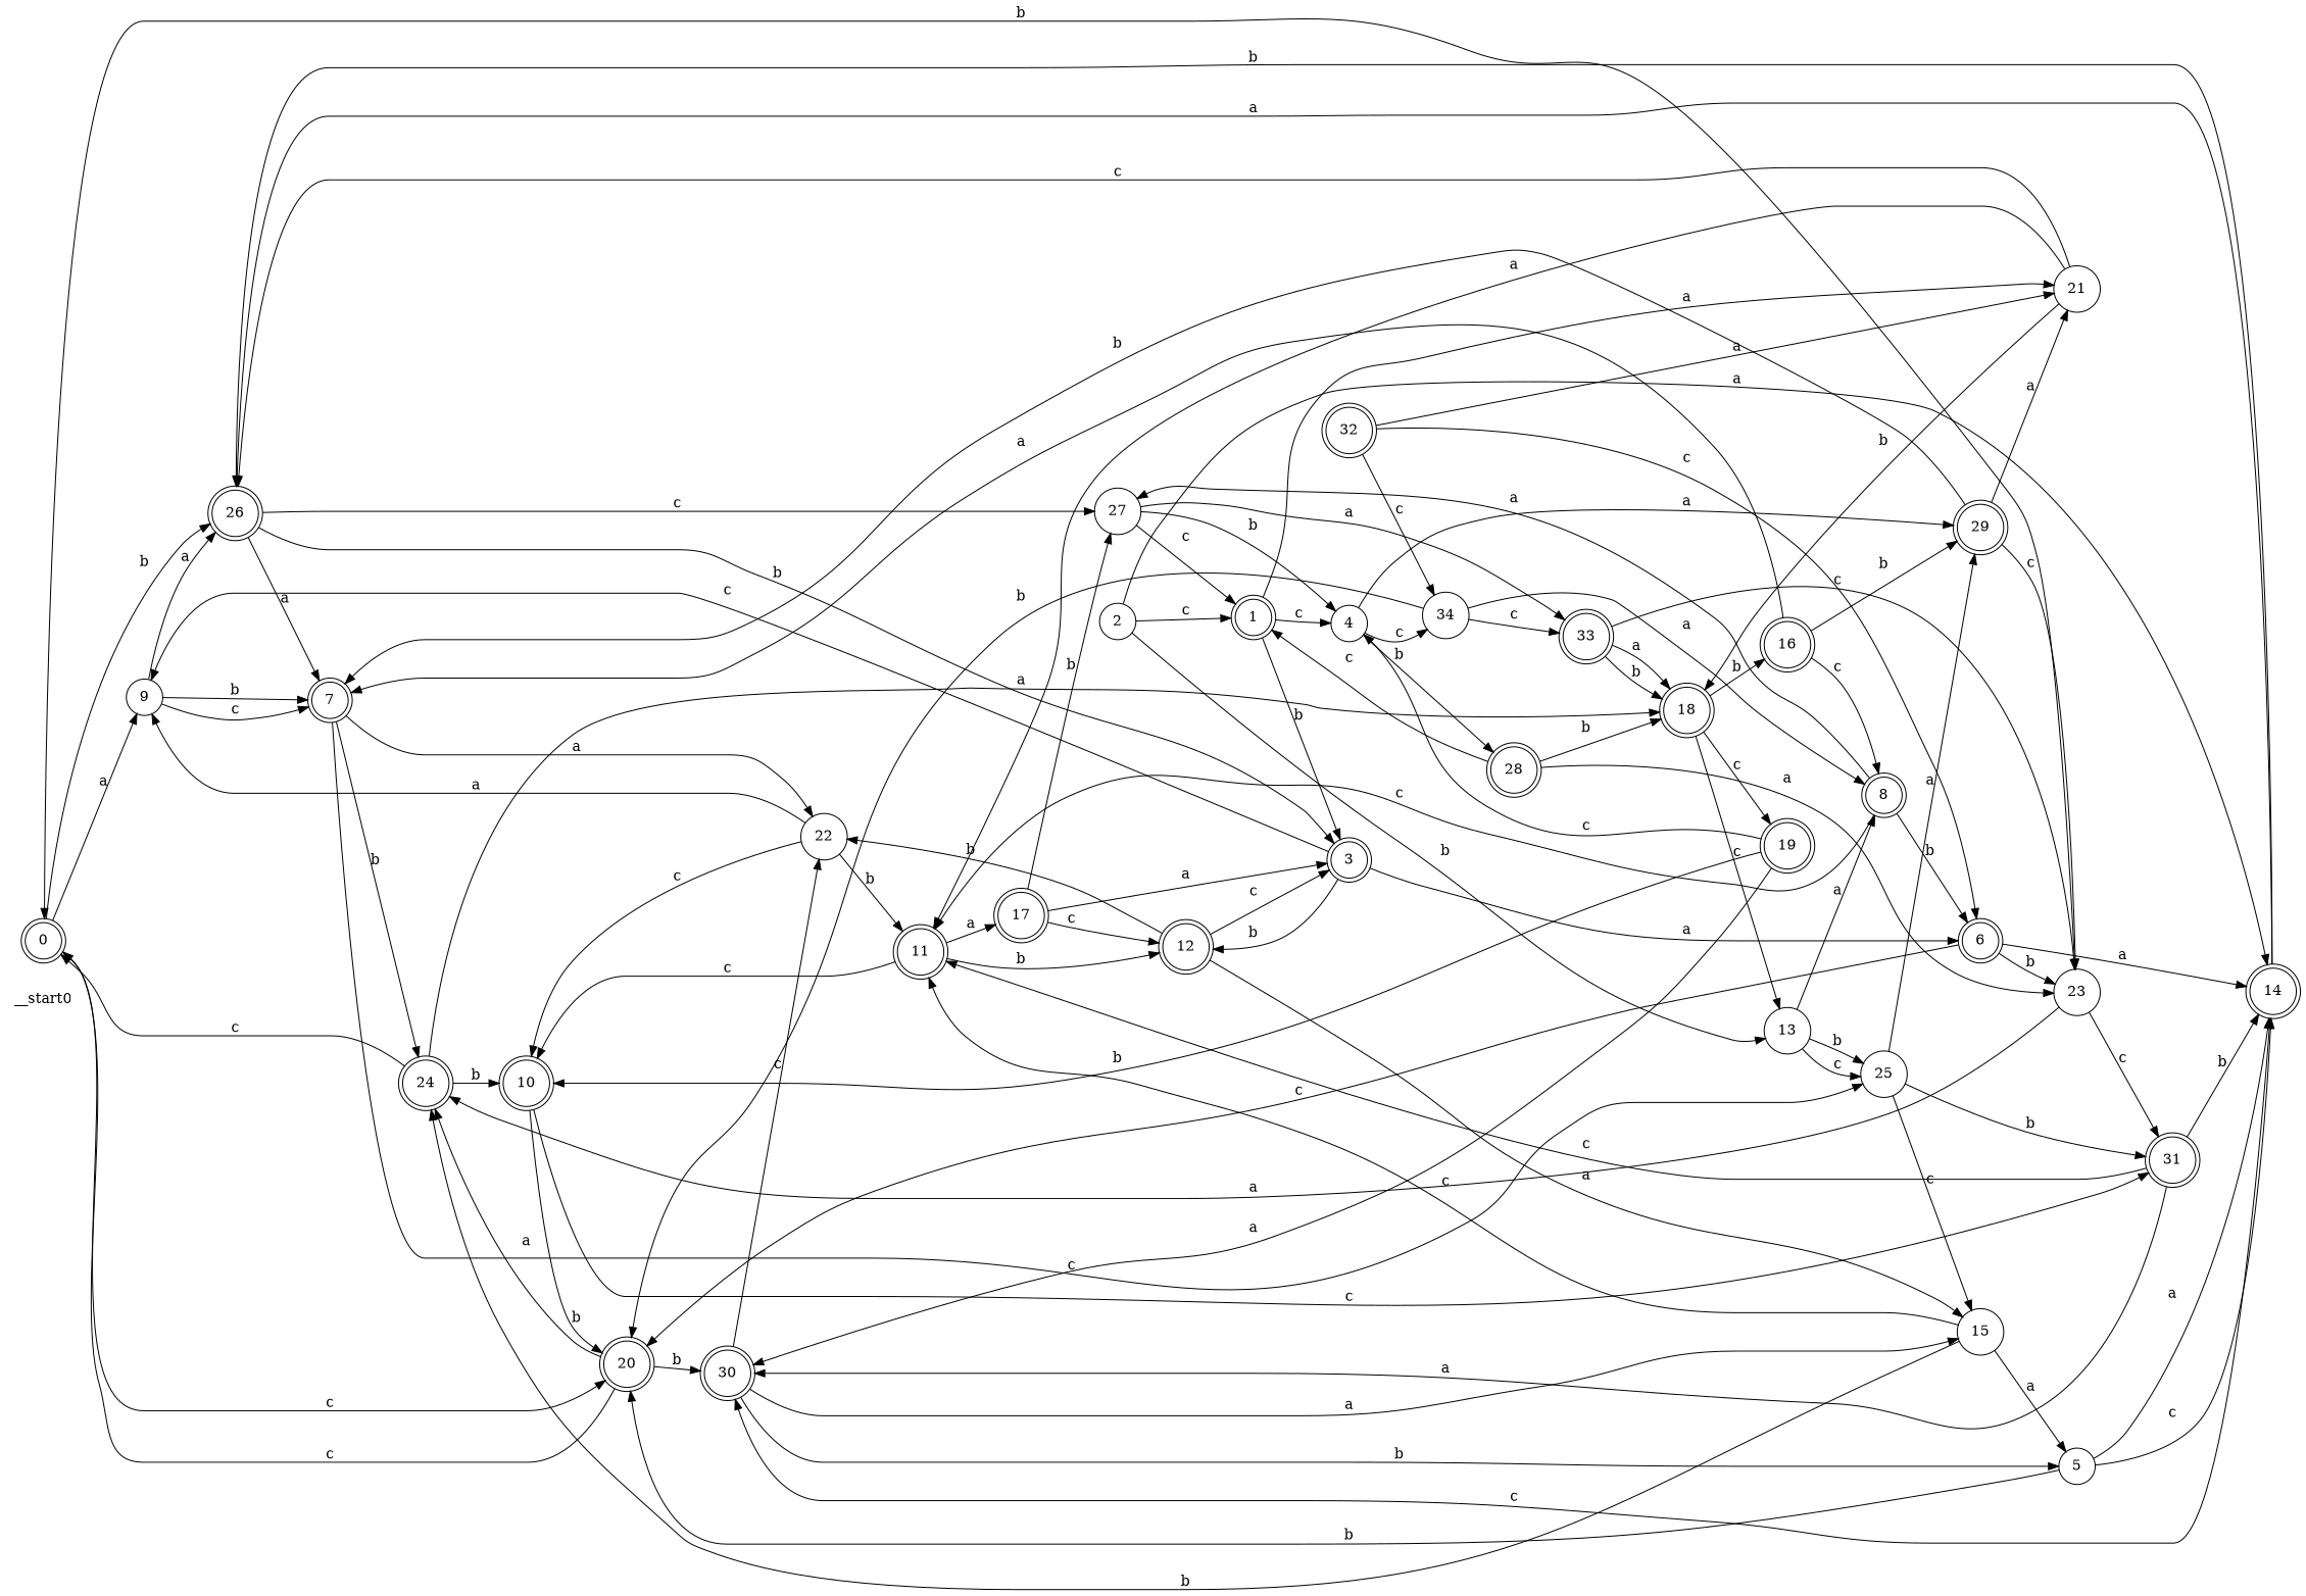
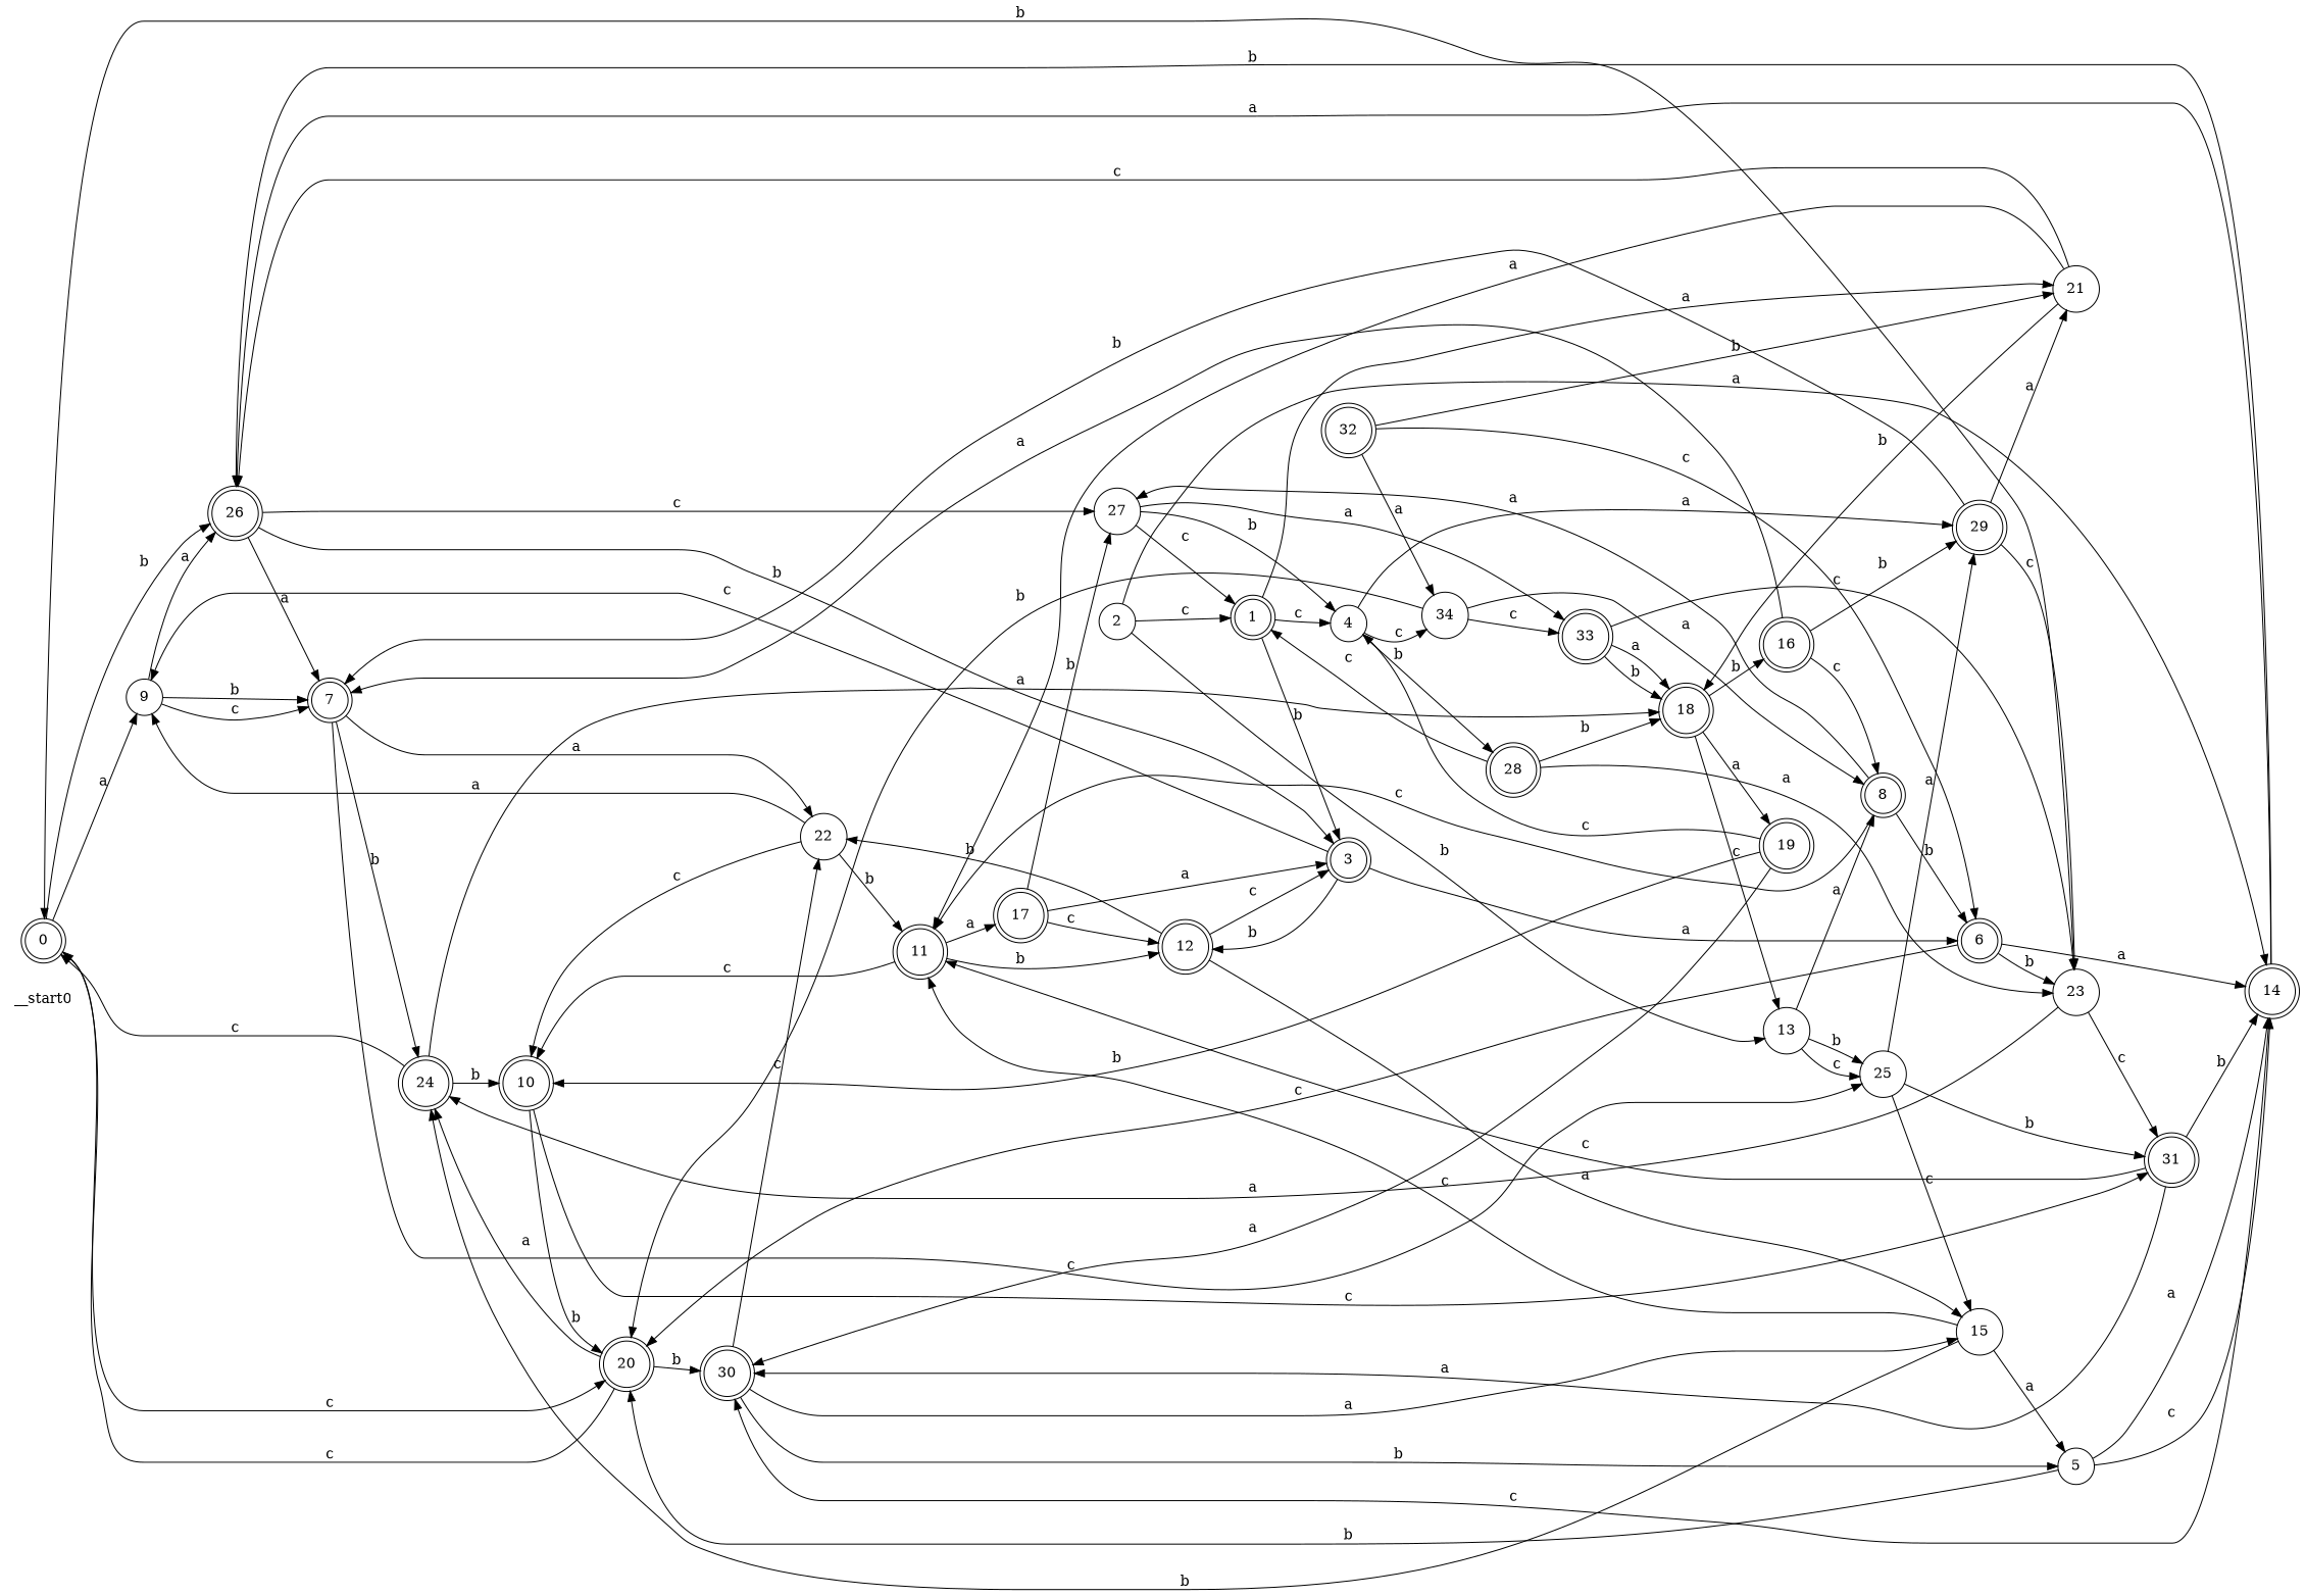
  digraph {
    rankdir=LR
    node [shape=doublecircle color=black fillcolor=white style="rounded,filled"]
    __start0 [shape=none color="" fillcolor="" style=""]
    n2 [label=0]
    n3 [label=9 shape=circle style=filled]
    n4 [label=20]
    n5 [label=26]
    n6 [label=7]
    n7 [label=24]
    n8 [label=30]
    n9 [label=3]
    n10 [label=27 shape=circle style=filled]
    n11 [label=1]
    n12 [label=4 shape=circle style=filled]
    n13 [label=21 shape=circle style=filled]
    n14 [label=6]
    n15 [label=12]
    n16 [label=28]
    n17 [label=29]
    n18 [label=34 shape=circle style=filled]
    n19 [label=11]
    n20 [label=18]
    n21 [label=2 shape=circle style=filled]
    n22 [label=13 shape=circle style=filled]
    n23 [label=14]
    n24 [label=25 shape=circle style=filled]
    n25 [label=8]
    n26 [label=23 shape=circle style=filled]
    n27 [label=22 shape=circle style=filled]
    n28 [label=15 shape=circle style=filled]
    n29 [label=33]
    n30 [label=5 shape=circle style=filled]
    n31 [label=31]
    n32 [label=10]
    n33 [label=17]
    n34 [label=16]
    n35 [label=19 style=filled]
    n36 [label=32]
    n2 -> n3 [label=a]
    n2 -> n4 [label=c]
    n2 -> n5 [label=b]
    n3 -> n5 [label=a]
    n3 -> n6 [label=b]
    n3 -> n6 [label=c]
    n4 -> n2 [label=c]
    n4 -> n7 [label=a]
    n4 -> n8 [label=b]
    n5 -> n6 [label=a]
    n5 -> n9 [label=b]
    n5 -> n10 [label=c]
    n6 -> n7 [label=b]
    n6 -> n24 [label=c]
    n6 -> n27 [label=a]
    n7 -> n2 [label=c]
    n7 -> n20 [label=a]
    n7 -> n32 [label=b]
    n8 -> n27 [label=c]
    n8 -> n28 [label=a]
    n8 -> n30 [label=b]
    n9 -> n3 [label=c]
    n9 -> n14 [label=a]
    n9 -> n15 [label=b]
    n10 -> n11 [label=c]
    n10 -> n12 [label=b]
    n10 -> n29 [label=a]
    n11 -> n9 [label=b]
    n11 -> n12 [label=c]
    n11 -> n13 [label=a]
    n12 -> n16 [label=b]
    n12 -> n17 [label=a]
    n12 -> n18 [label=c]
    n13 -> n5 [label=c]
    n13 -> n19 [label=a]
    n13 -> n20 [label=b]
    n14 -> n4 [label=c]
    n14 -> n23 [label=a]
    n14 -> n26 [label=b]
    n15 -> n9 [label=c]
    n15 -> n27 [label=b]
    n15 -> n28 [label=a]
    n16 -> n11 [label=c]
    n16 -> n20 [label=b]
    n16 -> n26 [label=a]
    n17 -> n6 [label=b]
    n17 -> n13 [label=a]
    n17 -> n26 [label=c]
    n18 -> n4 [label=b]
    n18 -> n25 [label=a]
    n18 -> n29 [label=c]
    n19 -> n15 [label=b]
    n19 -> n32 [label=c]
    n19 -> n33 [label=a]
    n20 -> n22 [label=c]
    n20 -> n34 [label=b]
-   n20 -> n35 [label=c]
+   n20 -> n35 [label=a]
    n21 -> n11 [label=c]
    n21 -> n22 [label=b]
    n21 -> n23 [label=a]
    n22 -> n24 [label=b]
    n22 -> n24 [label=c]
    n22 -> n25 [label=a]
    n23 -> n5 [label=a]
    n23 -> n5 [label=b]
    n23 -> n8 [label=c]
    n24 -> n17 [label=a]
    n24 -> n28 [label=c]
    n24 -> n31 [label=b]
    n25 -> n10 [label=a]
    n25 -> n14 [label=b]
    n25 -> n19 [label=c]
    n26 -> n2 [label=b]
    n26 -> n7 [label=a]
    n26 -> n31 [label=c]
    n27 -> n3 [label=a]
    n27 -> n19 [label=b]
    n27 -> n32 [label=c]
    n28 -> n7 [label=b]
    n28 -> n19 [label=c]
    n28 -> n30 [label=a]
    n29 -> n20 [label=a]
    n29 -> n20 [label=b]
    n29 -> n26 [label=c]
    n30 -> n4 [label=b]
    n30 -> n23 [label=a]
    n30 -> n23 [label=c]
    n31 -> n8 [label=a]
    n31 -> n19 [label=c]
    n31 -> n23 [label=b]
    n32 -> n4 [label=b]
    n32 -> n31 [label=c]
    n33 -> n9 [label=a]
    n33 -> n10 [label=b]
    n33 -> n15 [label=c]
    n34 -> n6 [label=a]
    n34 -> n17 [label=b]
    n34 -> n25 [label=c]
    n35 -> n8 [label=a]
    n35 -> n12 [label=c]
    n35 -> n32 [label=b]
-   n36 -> n13 [label=a]
+   n36 -> n13 [label=b]
    n36 -> n14 [label=c]
-   n36 -> n18 [label=c]
+   n36 -> n18 [label=a]
  }
